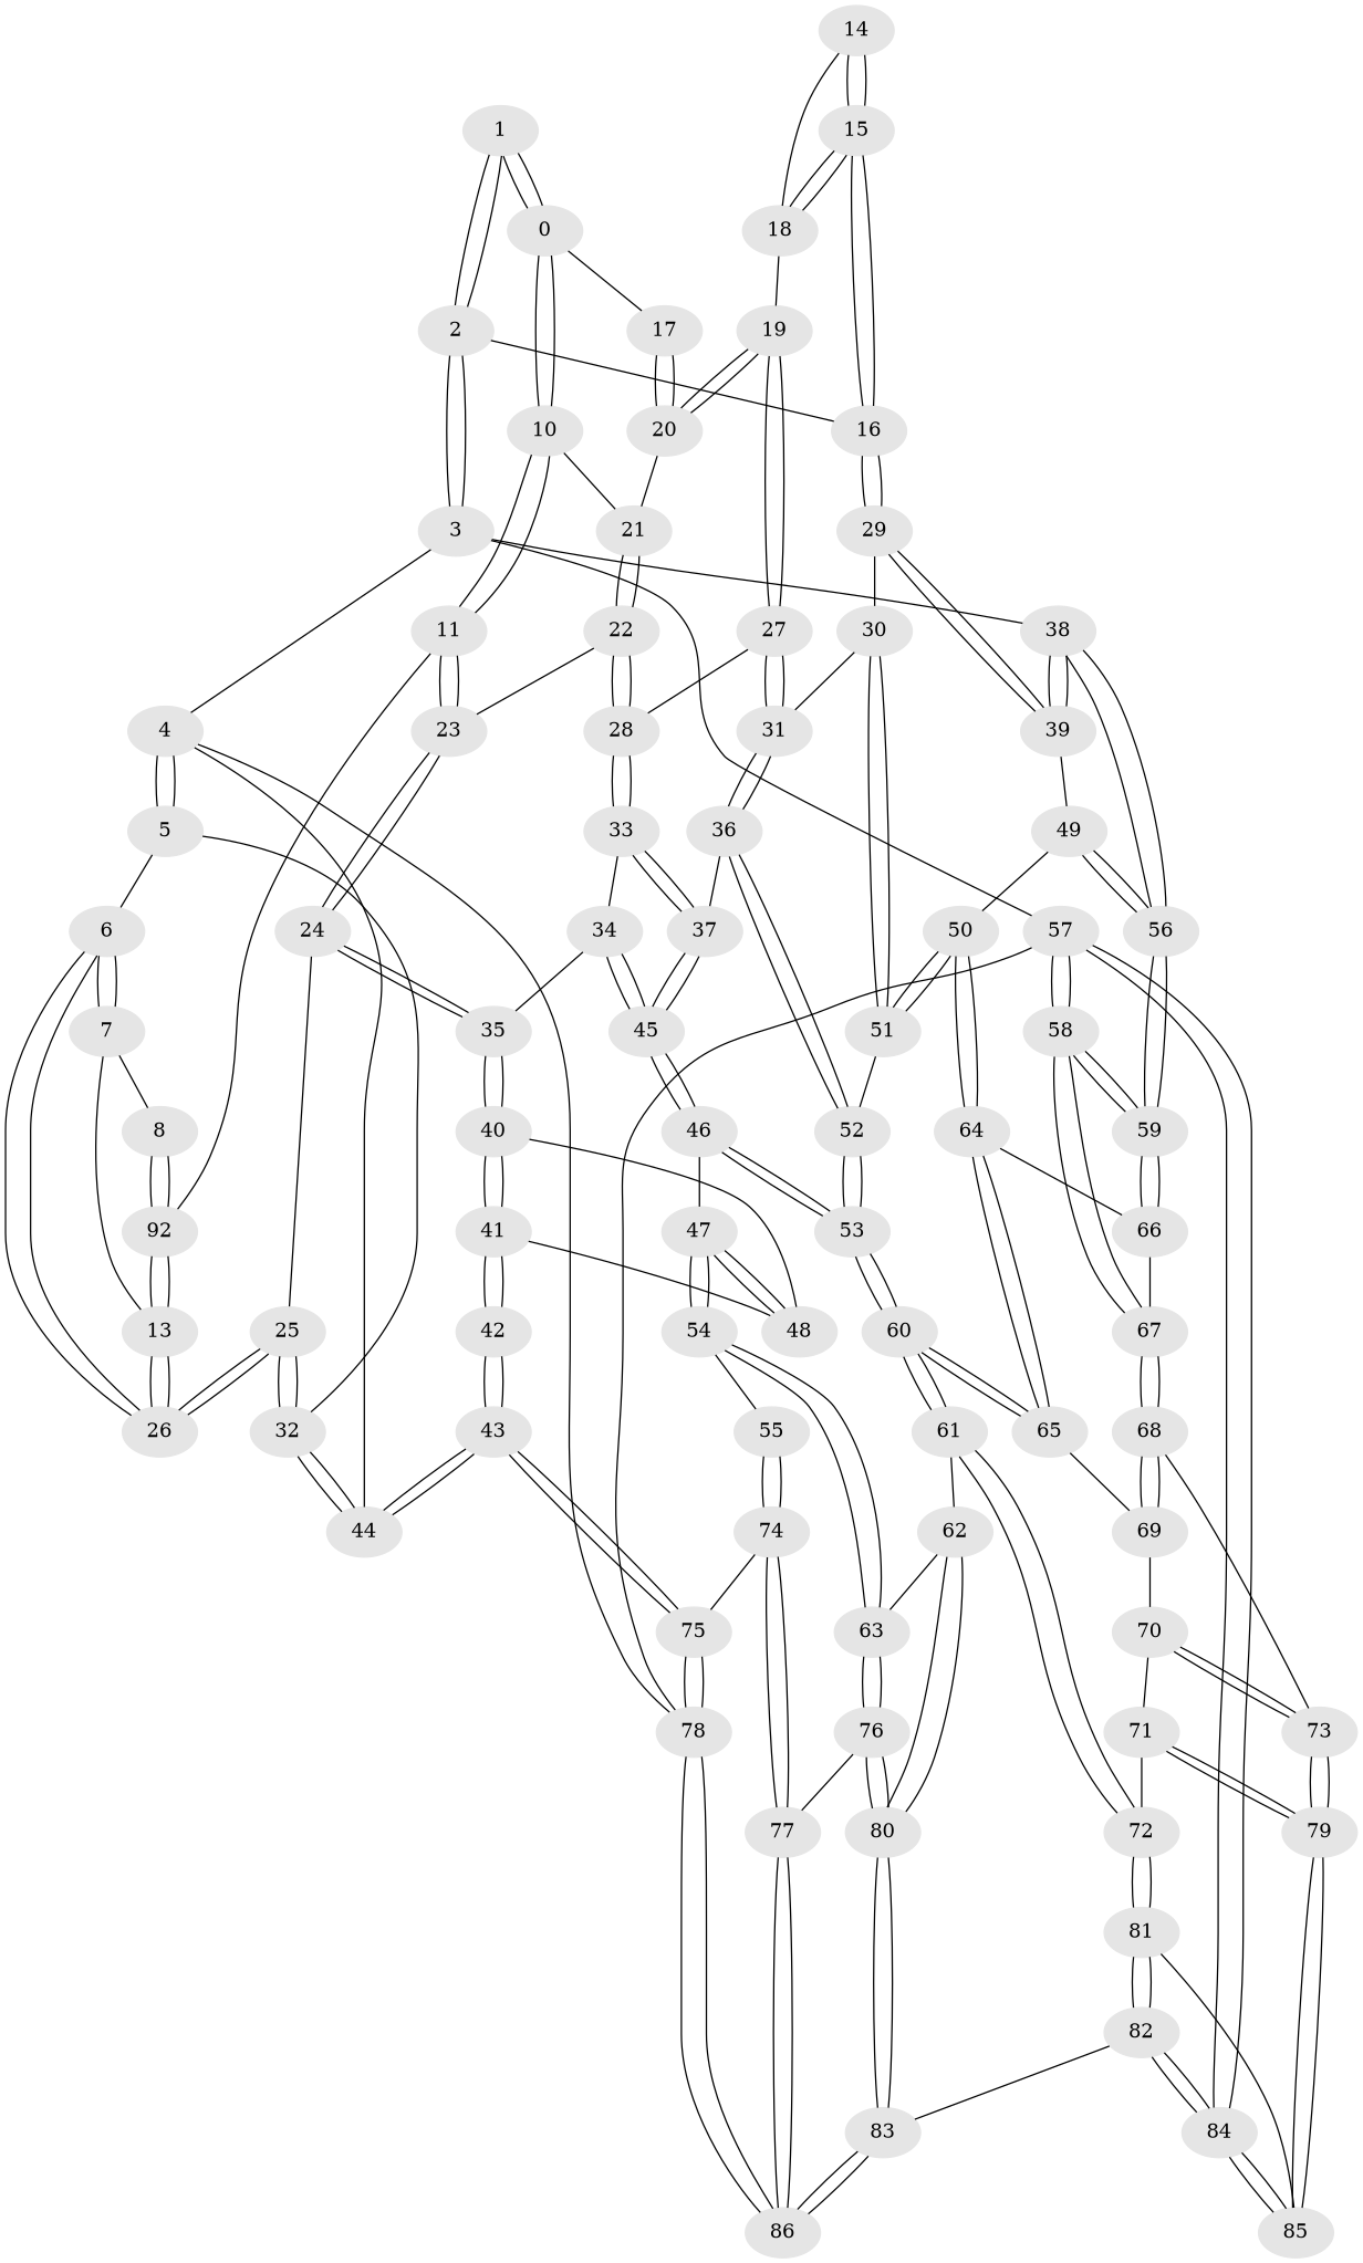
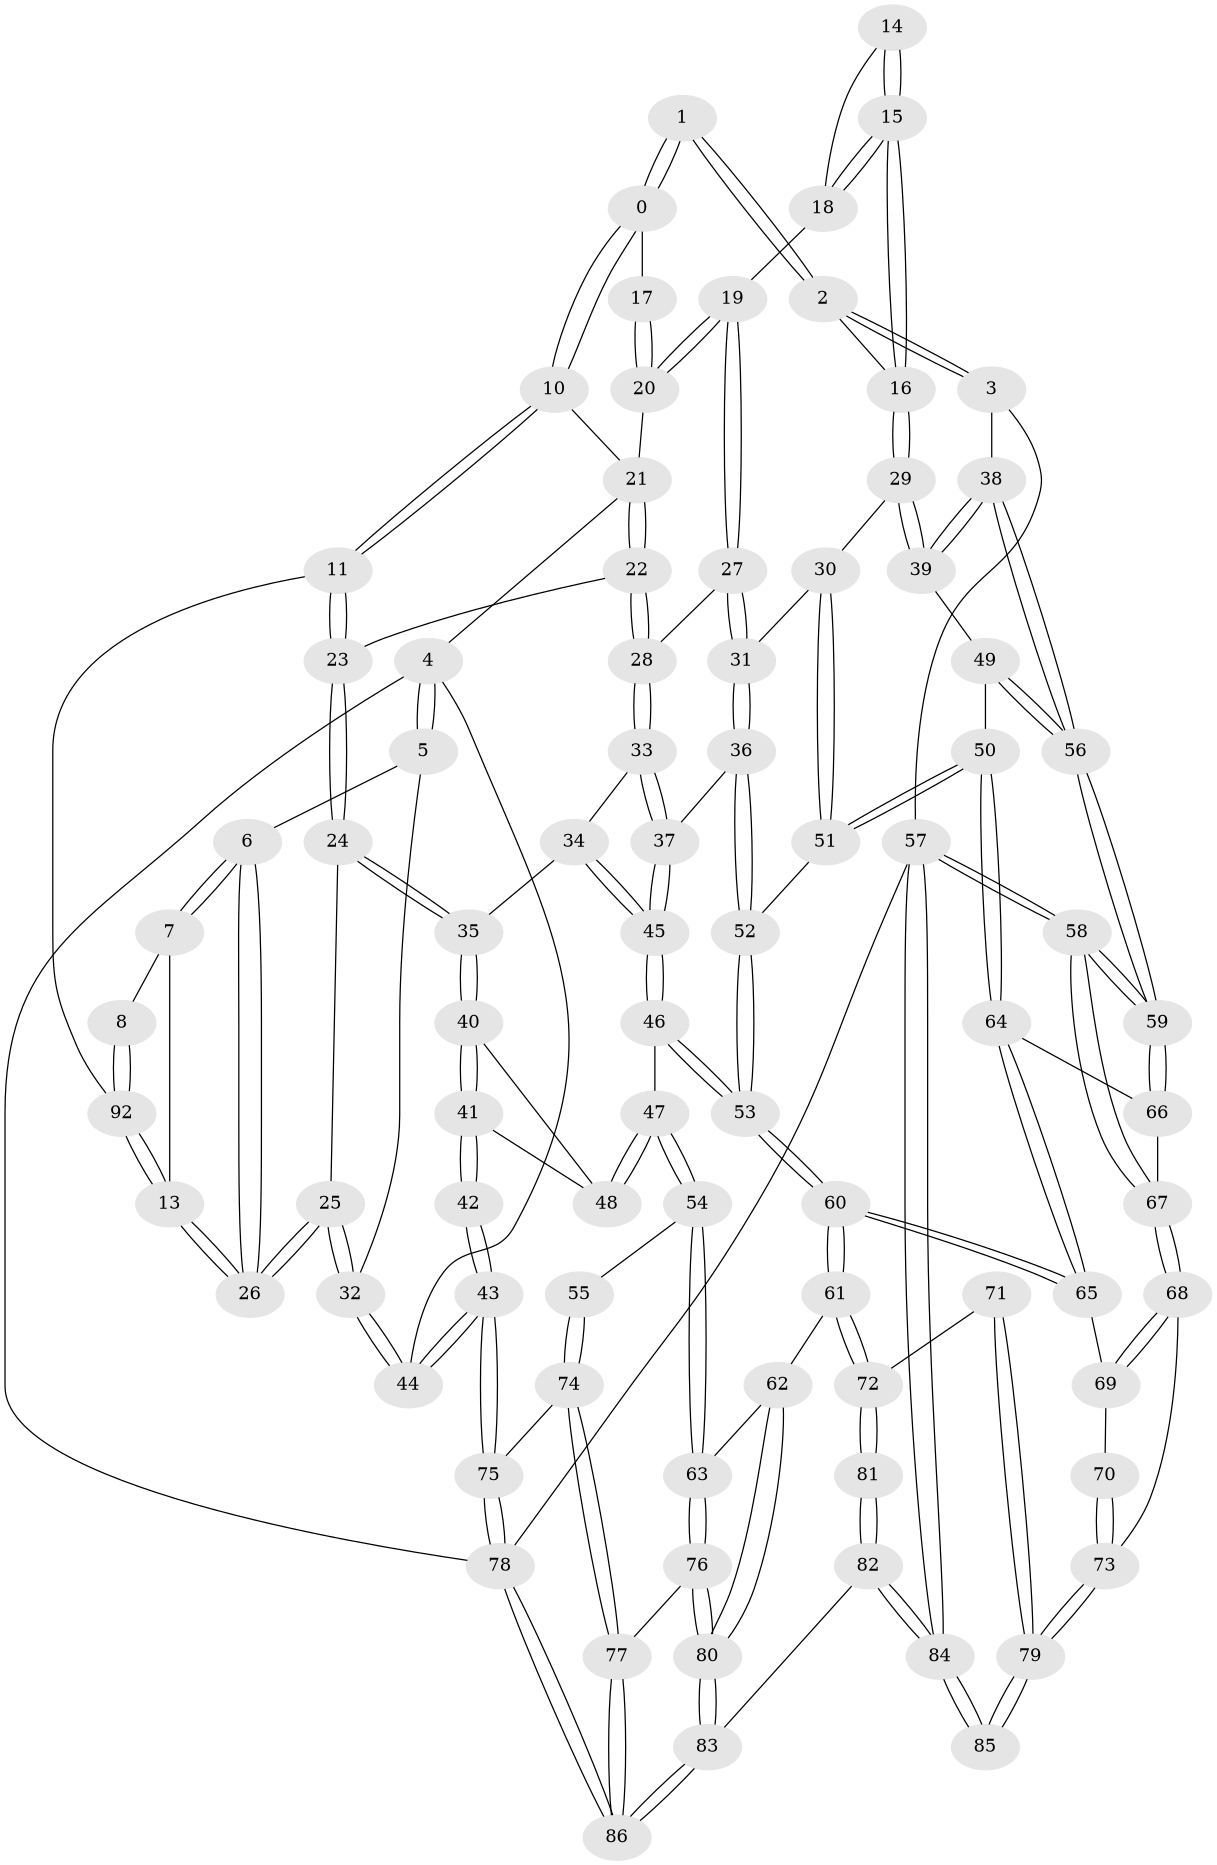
  graph {
    node [color=gray90 style=filled]
    1
    2
    n3 [label=0]
    3
    16
    10
    17
    4
    38
    57
    29
    5
    44
    78
    39
    56
    58
    84
    6
    32
    86
    7
    26
    8
    13
    n26 [label=92]
    11
    21
    20
    23
    22
    24
    14
    15
    18
    19
    30
    27
    28
    31
    33
    25
    35
    40
    36
    34
    37
    51
    49
    52
    45
    46
    41
    48
    53
    59
    50
    42
    43
    75
    55
    74
    47
    54
    60
    63
    64
    66
    65
    61
    76
    77
    67
    85
    68
    62
    72
    69
    80
    81
    83
    70
    73
    79
    71
    82
    1 -- 2
    1 -- 2
    1 -- n3
    1 -- n3
    2 -- 3
    2 -- 3
    2 -- 16
    n3 -- 10
    n3 -- 10
    n3 -- 17
-   3 -- 4
+   21 -- 4
    3 -- 38
    3 -- 57
    16 -- 29
    16 -- 29
    10 -- 11
    10 -- 11
    10 -- 21
    17 -- 20
    17 -- 20
    4 -- 5
    4 -- 5
    4 -- 44
    4 -- 78
    38 -- 39
    38 -- 39
    38 -- 56
    38 -- 56
    57 -- 78
    57 -- 58
    57 -- 58
    57 -- 84
    57 -- 84
    29 -- 39
    29 -- 39
    29 -- 30
    5 -- 6
    5 -- 32
    78 -- 86
    78 -- 86
    39 -- 49
    56 -- 59
    56 -- 59
    58 -- 59
    58 -- 59
    58 -- 67
    58 -- 67
    84 -- 85
    84 -- 85
    6 -- 7
    6 -- 7
    6 -- 26
    6 -- 26
    32 -- 44
    32 -- 44
    7 -- 8
    7 -- 13
    8 -- n26
    8 -- n26
    13 -- 26
    13 -- 26
    n26 -- 13
    n26 -- 13
    11 -- n26
    11 -- 23
    11 -- 23
    21 -- 22
    21 -- 22
    20 -- 21
    23 -- 24
    23 -- 24
    22 -- 23
    22 -- 28
    22 -- 28
    24 -- 25
    24 -- 35
    24 -- 35
    14 -- 15
    14 -- 15
    14 -- 18
    15 -- 16
    15 -- 16
    15 -- 18
    15 -- 18
    18 -- 19
    19 -- 20
    19 -- 20
    19 -- 27
    19 -- 27
    30 -- 31
    30 -- 51
    30 -- 51
    27 -- 28
    27 -- 31
    27 -- 31
    28 -- 33
    28 -- 33
    31 -- 36
    31 -- 36
    33 -- 34
    33 -- 37
    33 -- 37
    25 -- 32
    25 -- 32
    25 -- 26
    25 -- 26
    35 -- 40
    35 -- 40
    40 -- 41
    40 -- 41
    40 -- 48
    36 -- 37
    36 -- 52
    36 -- 52
    34 -- 35
    34 -- 45
    34 -- 45
    37 -- 45
    37 -- 45
    51 -- 52
    49 -- 56
    49 -- 56
    49 -- 50
    52 -- 53
    52 -- 53
    45 -- 46
    45 -- 46
    46 -- 53
    46 -- 53
    46 -- 47
    41 -- 48
    41 -- 42
    41 -- 42
    53 -- 60
    53 -- 60
    59 -- 66
    59 -- 66
    50 -- 51
    50 -- 51
    50 -- 64
    50 -- 64
    42 -- 43
    42 -- 43
    43 -- 44
    43 -- 44
    43 -- 75
    43 -- 75
    75 -- 78
    75 -- 78
    55 -- 74
    55 -- 74
    74 -- 75
    74 -- 77
    74 -- 77
    47 -- 48
    47 -- 48
    47 -- 54
    47 -- 54
    54 -- 55
    54 -- 63
    54 -- 63
    60 -- 65
    60 -- 65
    60 -- 61
    60 -- 61
    63 -- 76
    63 -- 76
    64 -- 66
    64 -- 65
    64 -- 65
    66 -- 67
    65 -- 69
    61 -- 62
    61 -- 72
    61 -- 72
    76 -- 77
    76 -- 80
    76 -- 80
    77 -- 86
    77 -- 86
    67 -- 68
    67 -- 68
    68 -- 69
    68 -- 69
    68 -- 73
    62 -- 63
    62 -- 80
    62 -- 80
    72 -- 81
    72 -- 81
    69 -- 70
    80 -- 83
    80 -- 83
-   81 -- 85
    81 -- 82
    81 -- 82
    83 -- 86
    83 -- 86
    70 -- 73
    70 -- 73
-   70 -- 71
    73 -- 79
    73 -- 79
    79 -- 85
    79 -- 85
    71 -- 72
    71 -- 79
    71 -- 79
    82 -- 84
    82 -- 84
    82 -- 83
  }
